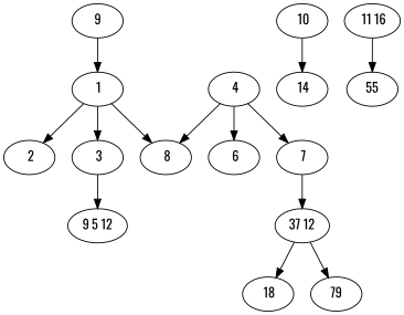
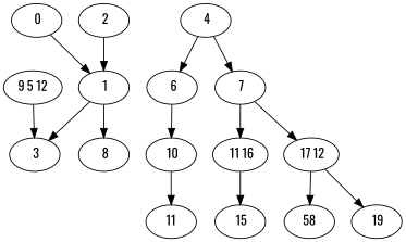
  digraph {
    fontname=Oswald
    node [fontname=Oswald]
    edge [fontname=Oswald]
-   " 0" [label=9]
+   " 0"
    " 1"
    " 2"
    " 3"
    " 8"
    n6 [label="9 5 12"]
    " 4"
    " 6"
    " 7"
    " 10"
    " 11 16"
-   " 17 12" [label="37 12"]
-   " 14"
-   " 15" [label=55]
-   " 18"
-   " 19" [label=79]
+   " 17 12"
+   " 14" [label=11]
+   " 15"
+   " 18" [label=58]
+   " 19"
    " 0" -> " 1"
-   " 1" -> " 2"
+   " 2" -> " 1"
    " 1" -> " 3"
    " 1" -> " 8"
-   " 3" -> n6
-   " 4" -> " 8"
+   n6 -> " 3"
    " 4" -> " 6"
    " 4" -> " 7"
+   " 6" -> " 10"
+   " 7" -> " 11 16"
    " 7" -> " 17 12"
    " 10" -> " 14"
    " 11 16" -> " 15"
    " 17 12" -> " 18"
    " 17 12" -> " 19"
  }
